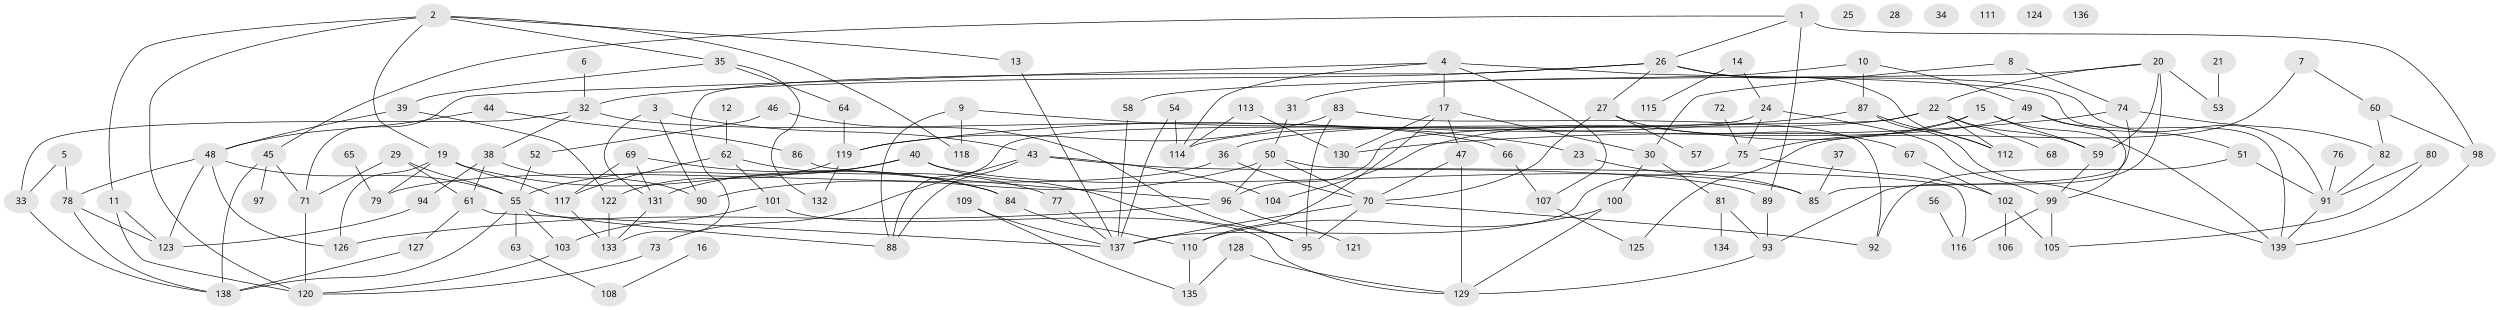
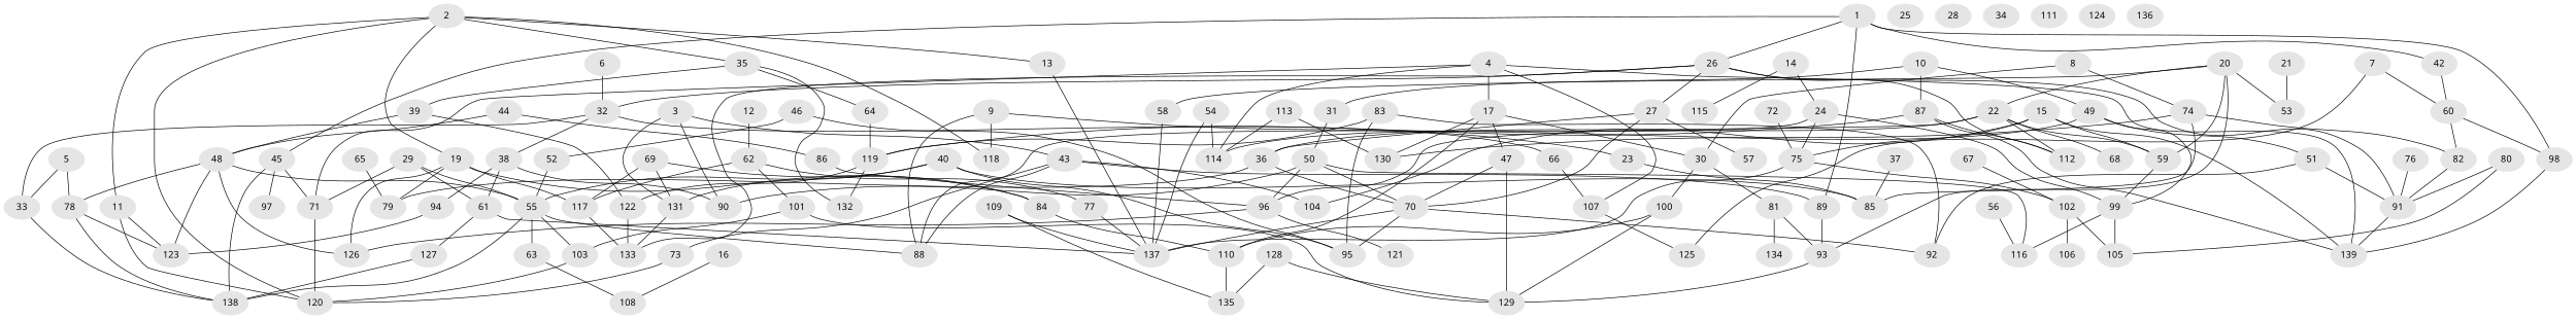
  graph {
    fontname="Noto Sans"
    node [color=gray90 fontname="Noto Sans" style=filled]
    edge [fontname="Noto Sans"]
    1
    26
+   42
    45
    89
    98
    32
    112
    27
    91
    133
    60
    71
    138
    97
    93
    139
    2
    11
    13
    19
    35
    118
    120
    123
    137
    79
    84
    117
    126
    39
    64
    132
    3
    43
    90
    131
    88
    104
    73
    4
    17
    107
    114
    30
    47
    110
    130
    125
    5
    33
    78
    6
    38
    66
    7
    82
    8
    74
    81
    100
    85
    9
    23
    10
    31
    49
    87
    50
    99
    51
    119
    12
    62
    77
    101
    14
    24
    115
    75
    15
    59
    102
    16
    108
    70
    129
    135
    20
    22
    53
    58
    36
    68
    96
    21
    121
    116
    105
    25
    57
    67
    95
    92
    28
    29
    55
    61
    63
    103
    127
    134
    94
    34
    48
    122
    37
    40
    76
    44
    86
    46
    52
    54
    56
    65
    106
    69
    72
    80
    83
    109
    111
    113
    124
    128
    136
    1 -- 26
+   1 -- 42
    1 -- 45
    1 -- 89
    1 -- 98
    26 -- 32
    26 -- 112
    26 -- 27
    26 -- 91
    26 -- 133
+   42 -- 60
    45 -- 71
    45 -- 138
    45 -- 97
    89 -- 93
    98 -- 139
    32 -- 33
    32 -- 38
    32 -- 66
    27 -- 70
    27 -- 57
-   27 -- 67
+   27 -- 36
    91 -- 139
    60 -- 98
    60 -- 82
    71 -- 120
    93 -- 129
    2 -- 11
    2 -- 13
    2 -- 19
    2 -- 35
    2 -- 118
    2 -- 120
    11 -- 120
    11 -- 123
    13 -- 137
    19 -- 79
    19 -- 84
    19 -- 117
    19 -- 126
    35 -- 39
    35 -- 64
    35 -- 132
    84 -- 110
    117 -- 133
    39 -- 48
    39 -- 122
    64 -- 119
    3 -- 43
    3 -- 90
    3 -- 131
    43 -- 89
    43 -- 88
    43 -- 104
    43 -- 73
    131 -- 133
    73 -- 120
    4 -- 71
    4 -- 139
    4 -- 17
    4 -- 107
    4 -- 114
    17 -- 30
    17 -- 47
    17 -- 110
    17 -- 130
    107 -- 125
    30 -- 81
    30 -- 100
    47 -- 70
    47 -- 129
    110 -- 135
    5 -- 33
    5 -- 78
    33 -- 138
    78 -- 138
    78 -- 123
    6 -- 32
    38 -- 90
    38 -- 61
    38 -- 94
    66 -- 107
    7 -- 60
    7 -- 125
    82 -- 91
    8 -- 30
    8 -- 74
    74 -- 130
    74 -- 82
    74 -- 85
    81 -- 93
    81 -- 134
    100 -- 110
    100 -- 129
    9 -- 118
    9 -- 88
    9 -- 23
    23 -- 85
    10 -- 31
    10 -- 49
    10 -- 87
    31 -- 50
    49 -- 114
    49 -- 99
    49 -- 51
    87 -- 112
    87 -- 139
    87 -- 119
    50 -- 90
    50 -- 70
    50 -- 96
    50 -- 116
    99 -- 116
    99 -- 105
    51 -- 91
    51 -- 92
    119 -- 132
    119 -- 122
    12 -- 62
    62 -- 117
    62 -- 77
    62 -- 101
    77 -- 137
    101 -- 129
    101 -- 103
    14 -- 24
    14 -- 115
    24 -- 88
    24 -- 99
    24 -- 75
    75 -- 137
    75 -- 102
    15 -- 139
    15 -- 104
    15 -- 75
    15 -- 59
    59 -- 99
    102 -- 105
    102 -- 106
    16 -- 108
    70 -- 137
    70 -- 95
    70 -- 92
    20 -- 93
    20 -- 59
    20 -- 22
    20 -- 53
    20 -- 58
    22 -- 112
    22 -- 59
    22 -- 36
    22 -- 68
    22 -- 96
    58 -- 137
    36 -- 79
    36 -- 70
    96 -- 126
    96 -- 121
    21 -- 53
    67 -- 102
    29 -- 71
    29 -- 55
    29 -- 61
    55 -- 138
    55 -- 88
    55 -- 63
    55 -- 103
    61 -- 137
    61 -- 127
    63 -- 108
    103 -- 120
    127 -- 138
    94 -- 123
    48 -- 123
    48 -- 126
    48 -- 78
    48 -- 55
    122 -- 133
    37 -- 85
    40 -- 131
    40 -- 85
    40 -- 95
    40 -- 55
    76 -- 91
    44 -- 48
    44 -- 86
    86 -- 96
    46 -- 95
    46 -- 52
    52 -- 55
    54 -- 137
    54 -- 114
    56 -- 116
    65 -- 79
    69 -- 84
    69 -- 117
    69 -- 131
    72 -- 75
    80 -- 91
    80 -- 105
    83 -- 119
    83 -- 95
    83 -- 92
    109 -- 137
    109 -- 135
    113 -- 114
    113 -- 130
    128 -- 129
    128 -- 135
  }
